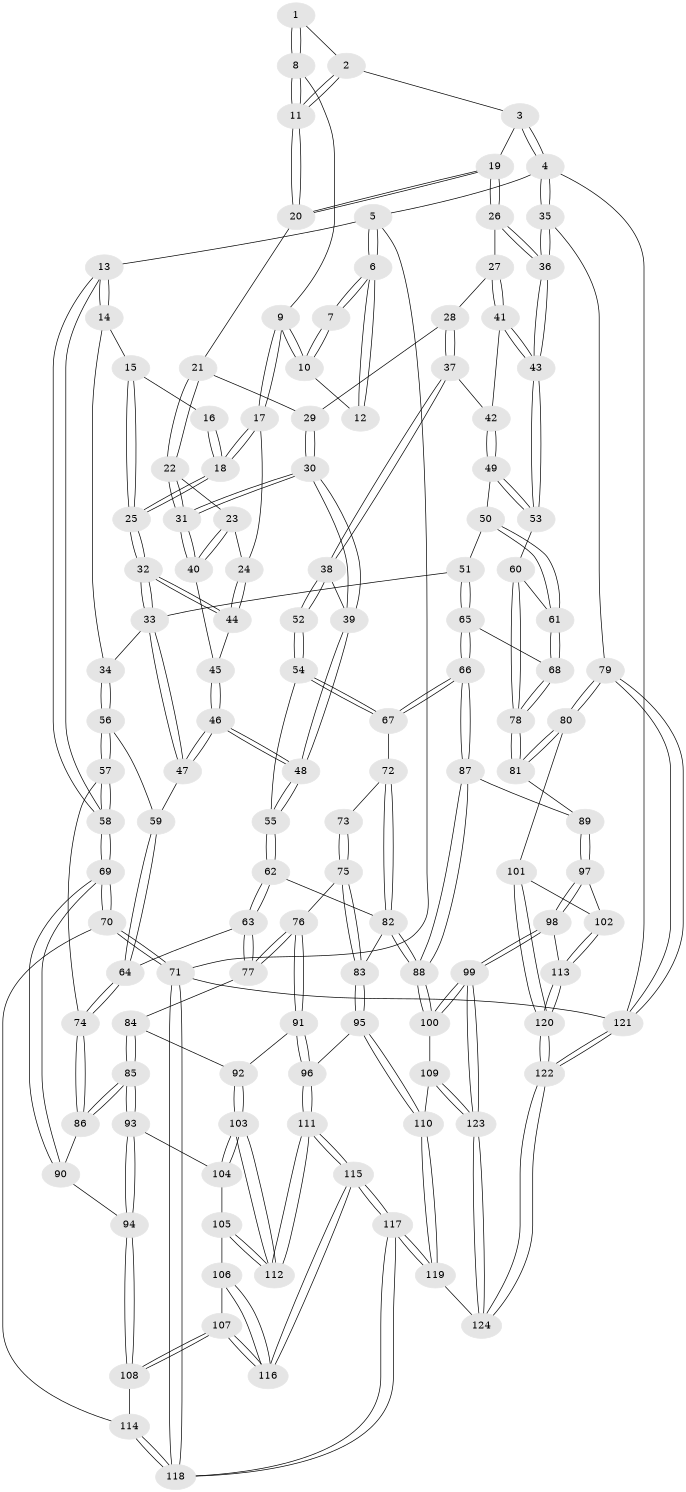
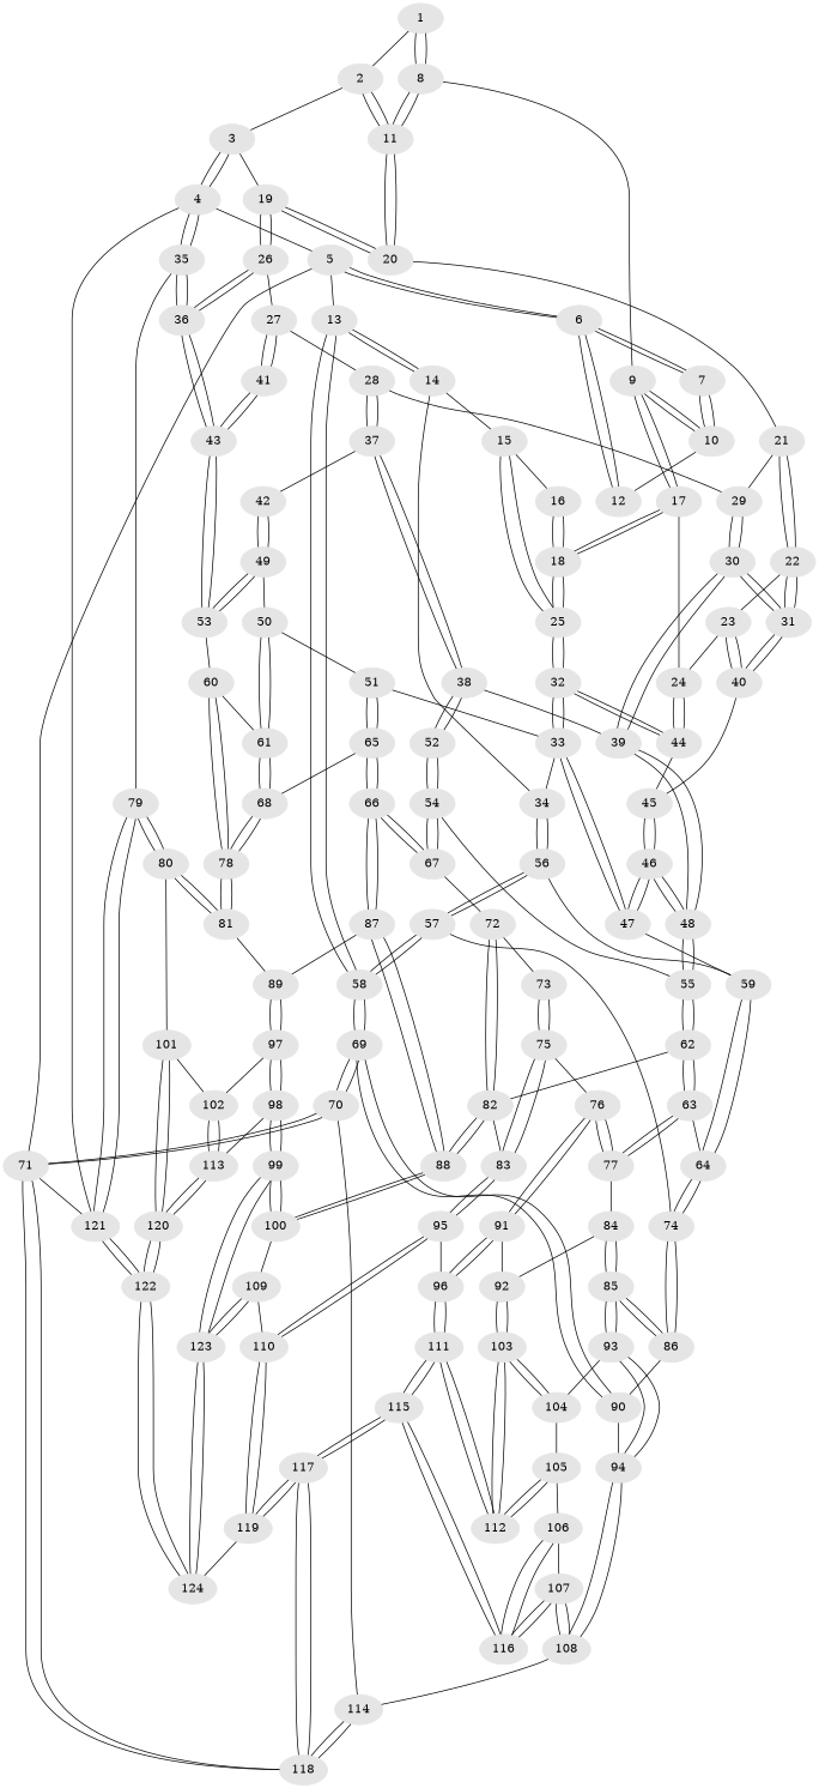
  graph {
    node [color=gray90 style=filled]
    1
    2
    8
    3
    11
    9
    4
    19
    20
    5
    35
    121
    26
    6
    13
    71
    36
    79
    122
    7
    12
    14
    58
    118
    10
    17
    18
    24
    21
    15
    34
    69
    16
    25
    56
    32
    44
    27
    22
    29
    23
    31
    30
    40
    45
    33
    28
    41
    43
    37
    42
    38
    39
    48
    47
    59
    57
    80
    53
    52
    49
    54
    55
    46
    50
    60
    64
    62
    51
    61
    65
    68
    66
    67
    78
    72
    63
    82
    74
    86
    70
    90
    81
    77
    73
    75
    84
    87
    89
    88
    114
    94
    83
    76
    91
    95
    92
    96
    85
    101
    102
    120
    97
    100
    110
    93
    103
    104
    109
    98
    108
    111
    112
    105
    119
    115
    99
    113
    123
    124
    106
    107
    116
    117
    1 -- 2
    1 -- 8
    1 -- 8
    2 -- 3
    2 -- 11
    2 -- 11
    8 -- 11
    8 -- 11
    8 -- 9
    3 -- 4
    3 -- 4
    3 -- 19
    11 -- 20
    11 -- 20
    9 -- 10
    9 -- 10
    9 -- 17
    9 -- 17
    4 -- 5
    4 -- 35
    4 -- 35
    4 -- 121
    19 -- 20
    19 -- 20
    19 -- 26
    19 -- 26
    20 -- 21
    5 -- 6
    5 -- 6
    5 -- 13
    5 -- 71
    35 -- 36
    35 -- 36
    35 -- 79
    121 -- 122
    121 -- 122
    26 -- 36
    26 -- 36
    26 -- 27
    6 -- 7
    6 -- 7
    6 -- 12
    6 -- 12
    13 -- 14
    13 -- 14
    13 -- 58
    13 -- 58
    71 -- 121
    71 -- 118
    71 -- 118
    36 -- 43
    36 -- 43
    79 -- 121
    79 -- 121
    79 -- 80
    79 -- 80
    122 -- 124
    122 -- 124
    7 -- 10
    7 -- 10
    14 -- 15
    14 -- 34
    58 -- 69
    58 -- 69
    10 -- 12
    17 -- 18
    17 -- 18
    17 -- 24
    18 -- 25
    18 -- 25
    24 -- 44
    24 -- 44
    21 -- 22
    21 -- 22
    21 -- 29
    15 -- 16
    15 -- 25
    15 -- 25
    34 -- 56
    34 -- 56
    69 -- 70
    69 -- 70
    69 -- 90
    69 -- 90
    16 -- 18
    16 -- 18
    25 -- 32
    25 -- 32
    56 -- 59
    56 -- 57
    56 -- 57
    32 -- 44
    32 -- 44
    32 -- 33
    32 -- 33
    44 -- 45
    27 -- 28
    27 -- 41
    27 -- 41
    22 -- 23
    22 -- 31
    22 -- 31
    29 -- 30
    29 -- 30
    23 -- 24
    23 -- 40
    23 -- 40
    31 -- 40
    31 -- 40
    30 -- 31
    30 -- 31
    30 -- 39
    30 -- 39
    40 -- 45
    45 -- 46
    45 -- 46
    33 -- 34
    33 -- 47
    33 -- 47
    28 -- 29
    28 -- 37
    28 -- 37
    41 -- 43
    41 -- 43
-   41 -- 42
    43 -- 53
    43 -- 53
    37 -- 42
    37 -- 38
    37 -- 38
    42 -- 49
    42 -- 49
    38 -- 39
    38 -- 52
    38 -- 52
    39 -- 48
    39 -- 48
    48 -- 55
    48 -- 55
    47 -- 59
    59 -- 64
    59 -- 64
    57 -- 58
    57 -- 58
    57 -- 74
    80 -- 81
    80 -- 81
    80 -- 101
    53 -- 60
    52 -- 54
    52 -- 54
    49 -- 53
    49 -- 53
    49 -- 50
    54 -- 55
    54 -- 67
    54 -- 67
    55 -- 62
    55 -- 62
    46 -- 48
    46 -- 48
    46 -- 47
    46 -- 47
    50 -- 51
    50 -- 61
    50 -- 61
    60 -- 61
    60 -- 78
    60 -- 78
    64 -- 74
    64 -- 74
    62 -- 63
    62 -- 63
    62 -- 82
    51 -- 33
    51 -- 65
    51 -- 65
    61 -- 68
    61 -- 68
    65 -- 68
    65 -- 66
    65 -- 66
    68 -- 78
    68 -- 78
    66 -- 67
    66 -- 67
    66 -- 87
    66 -- 87
    67 -- 72
    78 -- 81
    78 -- 81
    72 -- 82
    72 -- 82
    72 -- 73
    63 -- 64
    63 -- 77
    63 -- 77
    82 -- 88
    82 -- 88
    82 -- 83
    74 -- 86
    74 -- 86
    86 -- 90
    70 -- 71
    70 -- 71
    70 -- 114
    90 -- 94
    81 -- 89
    77 -- 84
    73 -- 75
    73 -- 75
    75 -- 83
    75 -- 83
    75 -- 76
    84 -- 92
    84 -- 85
    84 -- 85
    87 -- 89
    87 -- 88
    87 -- 88
    89 -- 97
    89 -- 97
    88 -- 100
    88 -- 100
    114 -- 118
    114 -- 118
    94 -- 108
    94 -- 108
    83 -- 95
    83 -- 95
    76 -- 77
    76 -- 77
    76 -- 91
    76 -- 91
    91 -- 92
    91 -- 96
    91 -- 96
    95 -- 96
    95 -- 110
    95 -- 110
    92 -- 103
    92 -- 103
    96 -- 111
    96 -- 111
    85 -- 86
    85 -- 86
    85 -- 93
    85 -- 93
    101 -- 102
    101 -- 120
    101 -- 120
    102 -- 113
    102 -- 113
    120 -- 122
    120 -- 122
    97 -- 102
    97 -- 98
    97 -- 98
    100 -- 109
    110 -- 119
    110 -- 119
    93 -- 94
    93 -- 94
    93 -- 104
    103 -- 104
    103 -- 104
    103 -- 112
    103 -- 112
    104 -- 105
    109 -- 110
    109 -- 123
    109 -- 123
    98 -- 99
    98 -- 99
    98 -- 113
    108 -- 114
    111 -- 112
    111 -- 112
    111 -- 115
    111 -- 115
    105 -- 112
    105 -- 112
    105 -- 106
    119 -- 124
    115 -- 116
    115 -- 116
    115 -- 117
    115 -- 117
    99 -- 100
    99 -- 100
    99 -- 123
    99 -- 123
    113 -- 120
    113 -- 120
    123 -- 124
    123 -- 124
    106 -- 107
    106 -- 116
    106 -- 116
    107 -- 108
    107 -- 108
    107 -- 116
    107 -- 116
    117 -- 118
    117 -- 118
    117 -- 119
    117 -- 119
  }
